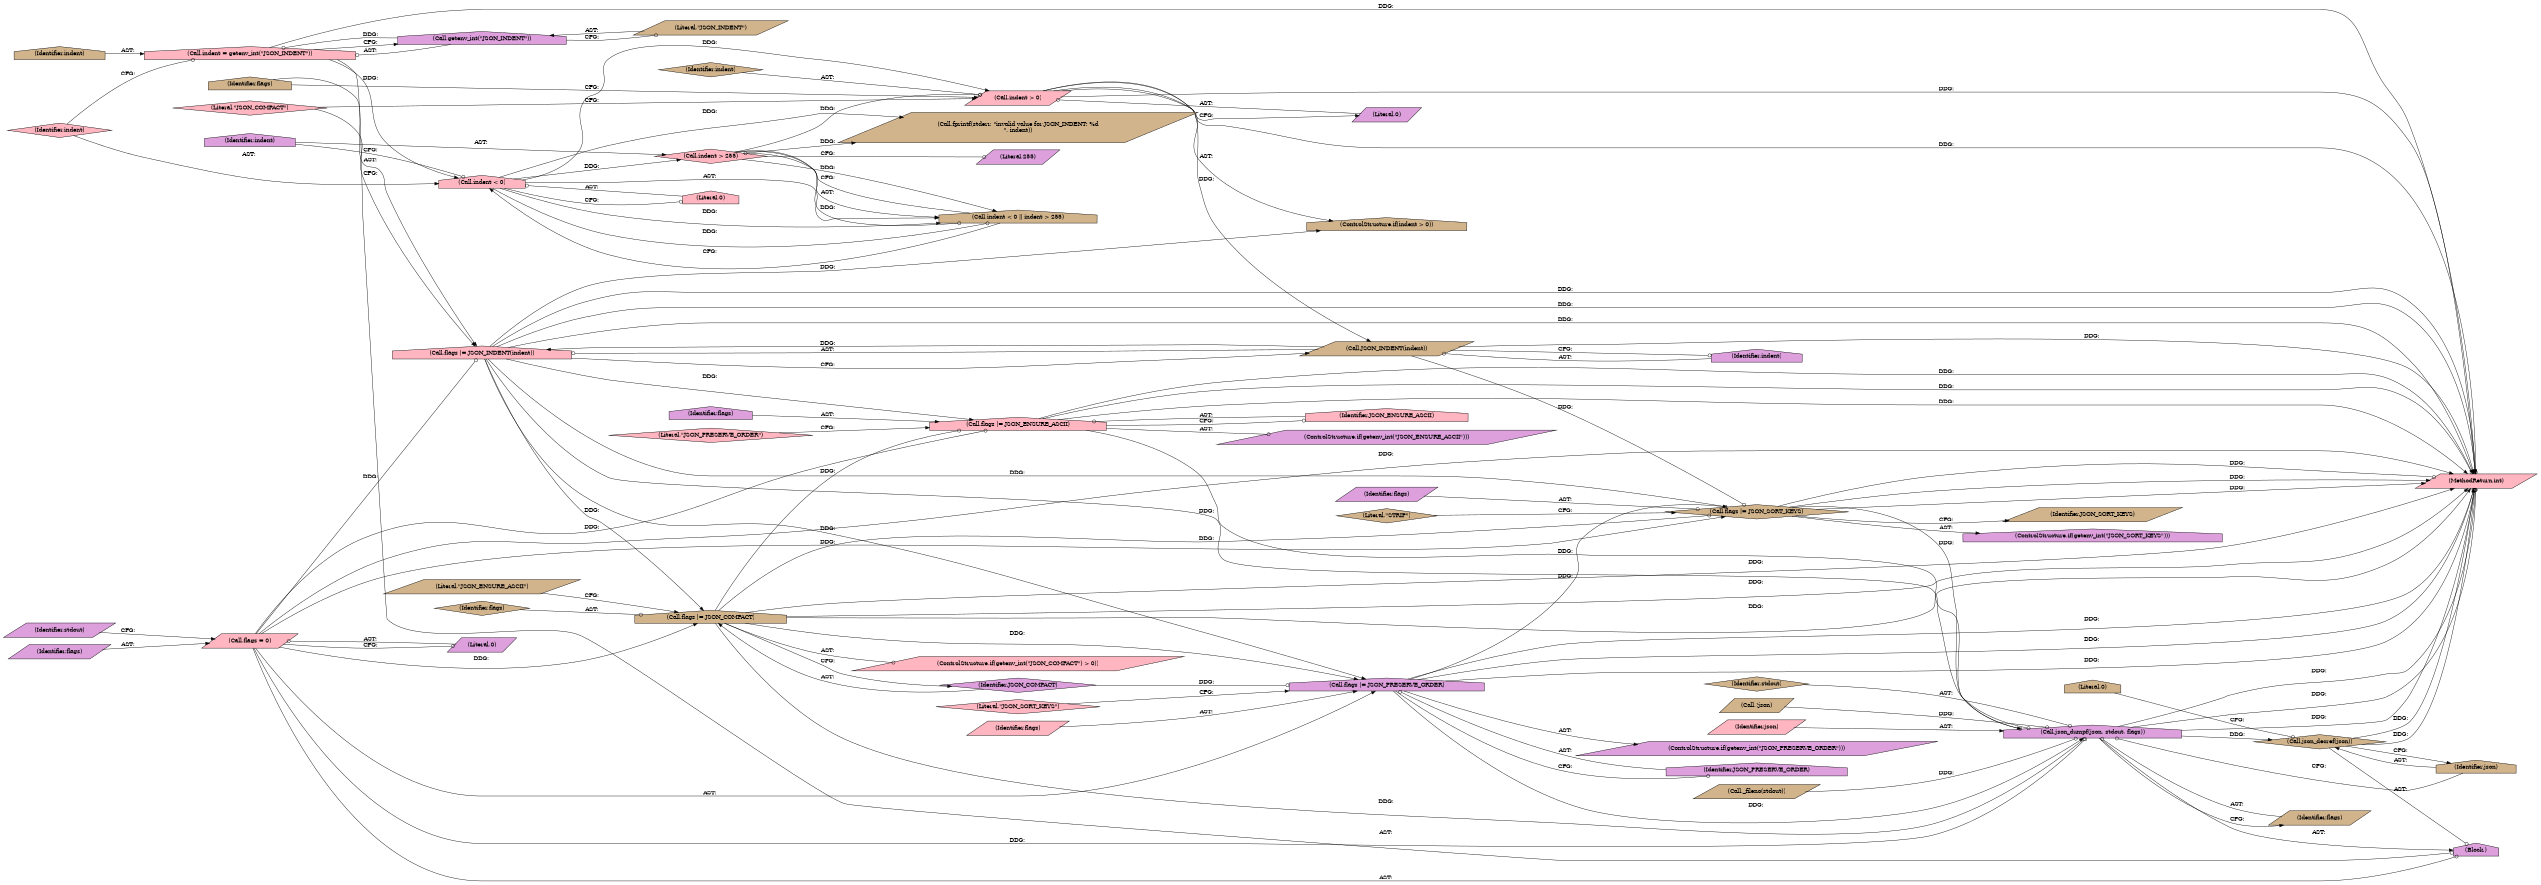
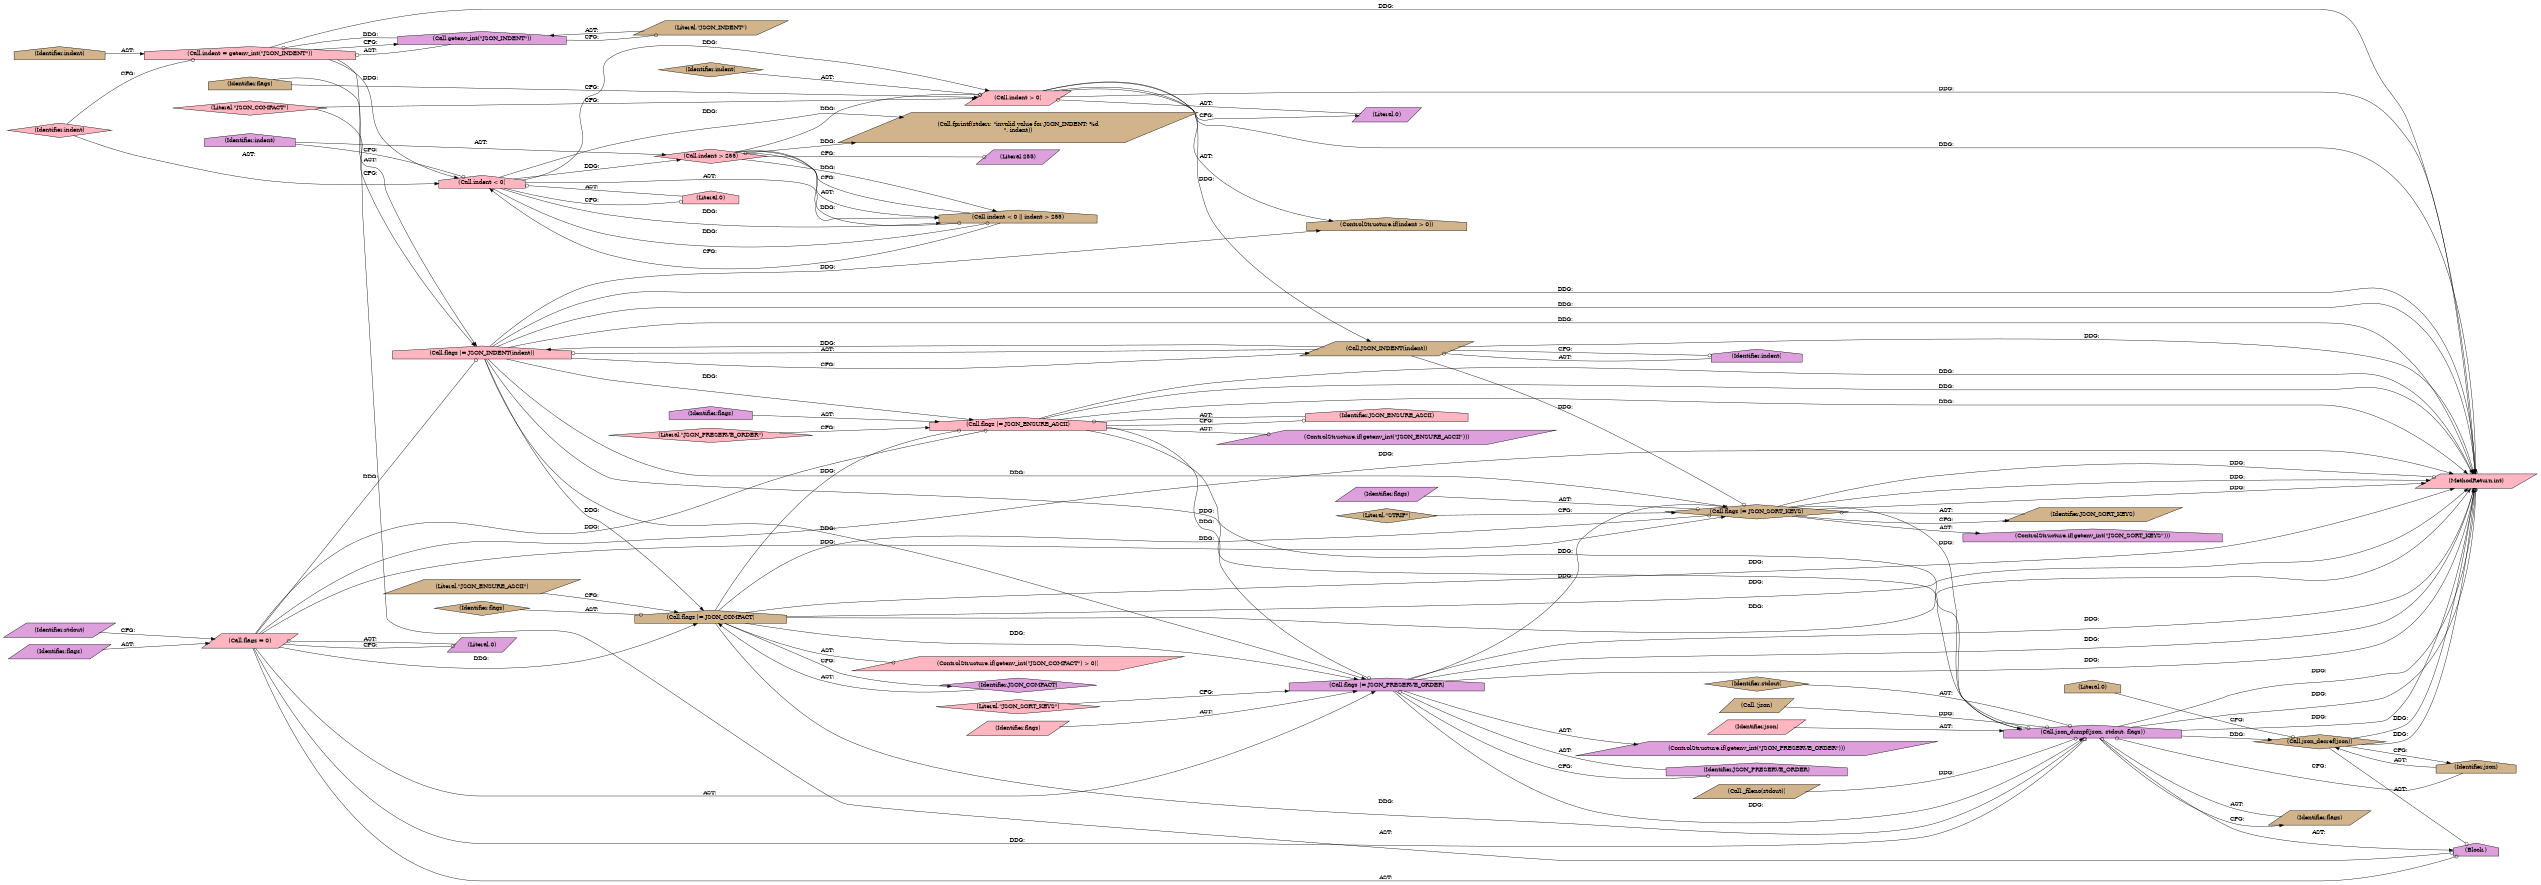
  digraph {
    rankdir=LR
    node [fillcolor=tan shape=house style=filled]
    edge [arrowhead=normal]
    n1 [label="(Call,flags |= JSON_SORT_KEYS)" shape=diamond]
    n2 [fillcolor=plum label="(Call,json_dumpf(json, stdout, flags))"]
    n3 [fillcolor=lightpink label="(MethodReturn,int)" shape=parallelogram]
    n4 [label="(Identifier,JSON_SORT_KEYS)" shape=parallelogram]
    n5 [fillcolor=plum label="(ControlStructure,if(getenv_int(\"JSON_SORT_KEYS\")))"]
    n6 [fillcolor=plum label="(Block,)"]
    n7 [label="(Call,json_decref(json))" shape=diamond]
    n8 [label="(Identifier,flags)" shape=parallelogram]
    n9 [fillcolor=plum label="(Call,flags |= JSON_PRESERVE_ORDER)"]
    n10 [fillcolor=plum label="(ControlStructure,if(getenv_int(\"JSON_PRESERVE_ORDER\")))" shape=parallelogram]
    n11 [fillcolor=plum label="(Identifier,JSON_PRESERVE_ORDER)"]
    n12 [fillcolor=lightpink label="(Call,flags = 0)" shape=parallelogram]
    n13 [label="(Call,flags |= JSON_COMPACT)"]
    n14 [fillcolor=lightpink label="(Call,flags |= JSON_INDENT(indent))"]
    n15 [fillcolor=lightpink label="(Call,flags |= JSON_ENSURE_ASCII)"]
    n16 [fillcolor=plum label="(Literal,0)" shape=parallelogram]
    n17 [fillcolor=lightpink label="(ControlStructure,if(getenv_int(\"JSON_COMPACT\") > 0))" shape=parallelogram]
    n18 [fillcolor=plum label="(Identifier,JSON_COMPACT)" shape=diamond]
    n19 [label="(Call,JSON_INDENT(indent))" shape=parallelogram]
    n20 [label="(ControlStructure,if(indent > 0))"]
    n21 [fillcolor=lightpink label="(Identifier,JSON_ENSURE_ASCII)"]
    n22 [fillcolor=plum label="(ControlStructure,if(getenv_int(\"JSON_ENSURE_ASCII\")))" shape=parallelogram]
    n23 [fillcolor=plum label="(Identifier,indent)"]
    n24 [fillcolor=lightpink label="(Call,indent > 0)" shape=parallelogram]
    n25 [fillcolor=plum label="(Literal,0)" shape=parallelogram]
    n26 [fillcolor=lightpink label="(Call,indent < 0)"]
    n27 [fillcolor=lightpink label="(Call,indent > 255)" shape=diamond]
    n28 [fillcolor=lightpink label="(Literal,0)"]
    n29 [label="(Call,fprintf(stderr, \"invalid value for JSON_INDENT: %d\n\", indent))" shape=parallelogram]
    n30 [label="(Call,indent < 0 || indent > 255)"]
    n31 [fillcolor=plum label="(Literal,255)" shape=parallelogram]
    n32 [fillcolor=lightpink label="(Call,indent = getenv_int(\"JSON_INDENT\"))"]
    n33 [fillcolor=plum label="(Call,getenv_int(\"JSON_INDENT\"))"]
    n34 [label="(Literal,\"JSON_INDENT\")" shape=parallelogram]
    n35 [label="(Identifier,json)"]
    n36 [label="(Literal,\"JSON_ENSURE_ASCII\")" shape=parallelogram]
    n37 [fillcolor=plum label="(Identifier,flags)" shape=parallelogram]
    n38 [fillcolor=lightpink label="(Identifier,json)" shape=parallelogram]
    n39 [fillcolor=lightpink label="(Literal,\"JSON_SORT_KEYS\")" shape=diamond]
    n40 [label="(Identifier,flags)"]
    n41 [label="(Literal,\"STRIP\")" shape=diamond]
    n42 [label="(Call,_fileno(stdout))" shape=parallelogram]
    n43 [label="(Literal,0)"]
    n44 [label="(Identifier,flags)" shape=diamond]
    n45 [fillcolor=plum label="(Identifier,stdout)" shape=parallelogram]
    n46 [fillcolor=plum label="(Identifier,indent)"]
    n47 [fillcolor=plum label="(Identifier,flags)" shape=parallelogram]
    n48 [fillcolor=lightpink label="(Identifier,flags)" shape=parallelogram]
    n49 [label="(Identifier,indent)"]
    n50 [label="(Identifier,indent)" shape=diamond]
    n51 [fillcolor=lightpink label="(Identifier,indent)" shape=diamond]
    n52 [fillcolor=lightpink label="(Literal,\"JSON_COMPACT\")" shape=diamond]
    n53 [fillcolor=plum label="(Identifier,flags)"]
    n54 [label="(Identifier,stdout)" shape=diamond]
    n55 [fillcolor=lightpink label="(Literal,\"JSON_PRESERVE_ORDER\")" shape=diamond]
    n56 [label="(Call,!json)" shape=parallelogram]
    n1 -> n2 [label="DDG: "]
    n1 -> n3 [arrowhead=odot label="DDG: "]
    n1 -> n3 [label="DDG: "]
    n1 -> n3 [label="DDG: "]
    n1 -> n4 [label="CFG: "]
    n1 -> n5 [label="AST: "]
    n2 -> n3 [arrowhead=odot label="DDG: "]
    n2 -> n3 [arrowhead=odot label="DDG: "]
    n2 -> n3 [arrowhead=odot label="DDG: "]
    n2 -> n6 [label="AST: "]
    n2 -> n7 [label="DDG: "]
    n2 -> n8 [label="CFG: "]
+   n4 -> n1 [arrowhead=odot label="AST: "]
    n7 -> n3 [arrowhead=odot label="DDG: "]
    n7 -> n3 [arrowhead=odot label="DDG: "]
    n7 -> n6 [arrowhead=odot label="AST: "]
    n7 -> n35 [label="CFG: "]
    n8 -> n2 [arrowhead=odot label="AST: "]
    n9 -> n1 [arrowhead=odot label="DDG: "]
    n9 -> n2 [label="DDG: "]
    n9 -> n3 [arrowhead=odot label="DDG: "]
    n9 -> n3 [label="DDG: "]
    n9 -> n3 [arrowhead=odot label="DDG: "]
    n9 -> n10 [label="AST: "]
    n9 -> n11 [arrowhead=odot label="CFG: "]
    n11 -> n9 [arrowhead=odot label="AST: "]
    n12 -> n1 [label="DDG: "]
    n12 -> n2 [arrowhead=odot label="DDG: "]
    n12 -> n3 [label="DDG: "]
    n12 -> n6 [arrowhead=odot label="AST: "]
    n12 -> n9 [label="AST: "]
    n12 -> n13 [label="DDG: "]
    n12 -> n14 [arrowhead=odot label="DDG: "]
    n12 -> n15 [arrowhead=odot label="DDG: "]
    n12 -> n16 [arrowhead=odot label="CFG: "]
    n13 -> n1 [arrowhead=odot label="DDG: "]
    n13 -> n2 [arrowhead=odot label="DDG: "]
    n13 -> n3 [label="DDG: "]
    n13 -> n3 [label="DDG: "]
    n13 -> n3 [label="DDG: "]
    n13 -> n9 [label="DDG: "]
    n13 -> n15 [arrowhead=odot label="DDG: "]
    n13 -> n17 [arrowhead=odot label="AST: "]
    n13 -> n18 [label="CFG: "]
    n14 -> n1 [label="DDG: "]
    n14 -> n2 [arrowhead=odot label="DDG: "]
    n14 -> n3 [label="DDG: "]
    n14 -> n3 [label="DDG: "]
    n14 -> n3 [label="DDG: "]
    n14 -> n9 [label="DDG: "]
    n14 -> n13 [label="DDG: "]
    n14 -> n15 [label="DDG: "]
    n14 -> n19 [label="CFG: "]
    n14 -> n20 [label="DDG: "]
    n15 -> n2 [arrowhead=odot label="DDG: "]
    n15 -> n3 [arrowhead=odot label="DDG: "]
    n15 -> n3 [label="DDG: "]
    n15 -> n3 [label="DDG: "]
-   n18 -> n9 [arrowhead=odot label="DDG: "]
+   n15 -> n9 [arrowhead=odot label="DDG: "]
    n15 -> n21 [arrowhead=odot label="CFG: "]
    n15 -> n22 [arrowhead=odot label="AST: "]
    n16 -> n12 [arrowhead=odot label="AST: "]
    n18 -> n13 [label="AST: "]
    n19 -> n1 [arrowhead=odot label="DDG: "]
    n19 -> n3 [label="DDG: "]
    n19 -> n14 [arrowhead=odot label="AST: "]
    n19 -> n14 [label="DDG: "]
    n19 -> n23 [arrowhead=odot label="CFG: "]
    n21 -> n15 [arrowhead=odot label="AST: "]
    n23 -> n19 [arrowhead=odot label="AST: "]
    n24 -> n3 [arrowhead=odot label="DDG: "]
    n24 -> n3 [arrowhead=odot label="DDG: "]
    n24 -> n19 [label="DDG: "]
    n24 -> n20 [label="AST: "]
    n24 -> n25 [label="CFG: "]
    n25 -> n24 [arrowhead=odot label="AST: "]
    n26 -> n24 [label="DDG: "]
    n26 -> n27 [label="DDG: "]
    n26 -> n28 [arrowhead=odot label="CFG: "]
    n26 -> n29 [label="DDG: "]
    n26 -> n30 [label="AST: "]
    n26 -> n30 [label="DDG: "]
    n26 -> n30 [arrowhead=odot label="DDG: "]
    n27 -> n24 [arrowhead=odot label="DDG: "]
    n27 -> n29 [label="DDG: "]
    n27 -> n30 [label="AST: "]
    n27 -> n30 [arrowhead=odot label="DDG: "]
    n27 -> n30 [label="DDG: "]
    n27 -> n31 [arrowhead=odot label="CFG: "]
    n28 -> n26 [arrowhead=odot label="AST: "]
    n30 -> n26 [label="CFG: "]
    n30 -> n27 [arrowhead=odot label="CFG: "]
    n32 -> n3 [label="DDG: "]
    n32 -> n6 [arrowhead=odot label="AST: "]
    n32 -> n26 [label="DDG: "]
    n32 -> n33 [label="CFG: "]
    n33 -> n32 [arrowhead=odot label="AST: "]
    n33 -> n32 [arrowhead=odot label="DDG: "]
    n33 -> n34 [arrowhead=odot label="CFG: "]
    n34 -> n33 [label="AST: "]
    n35 -> n2 [arrowhead=odot label="CFG: "]
    n35 -> n7 [label="AST: "]
    n36 -> n13 [label="CFG: "]
    n37 -> n12 [label="AST: "]
    n38 -> n2 [label="AST: "]
    n39 -> n9 [label="CFG: "]
    n40 -> n14 [label="AST: "]
    n40 -> n24 [label="CFG: "]
    n41 -> n1 [label="CFG: "]
    n42 -> n2 [arrowhead=odot label="DDG: "]
    n43 -> n7 [arrowhead=odot label="CFG: "]
    n44 -> n13 [arrowhead=odot label="AST: "]
    n45 -> n12 [label="CFG: "]
    n46 -> n26 [arrowhead=odot label="CFG: "]
    n46 -> n27 [label="AST: "]
    n47 -> n1 [arrowhead=odot label="AST: "]
    n48 -> n9 [label="AST: "]
    n49 -> n32 [label="AST: "]
    n50 -> n24 [arrowhead=odot label="AST: "]
    n51 -> n26 [label="AST: "]
    n51 -> n32 [arrowhead=odot label="CFG: "]
    n52 -> n14 [label="CFG: "]
    n52 -> n24 [label="CFG: "]
    n53 -> n15 [label="AST: "]
    n54 -> n2 [arrowhead=odot label="AST: "]
    n55 -> n15 [label="CFG: "]
    n56 -> n2 [arrowhead=odot label="DDG: "]
  }
